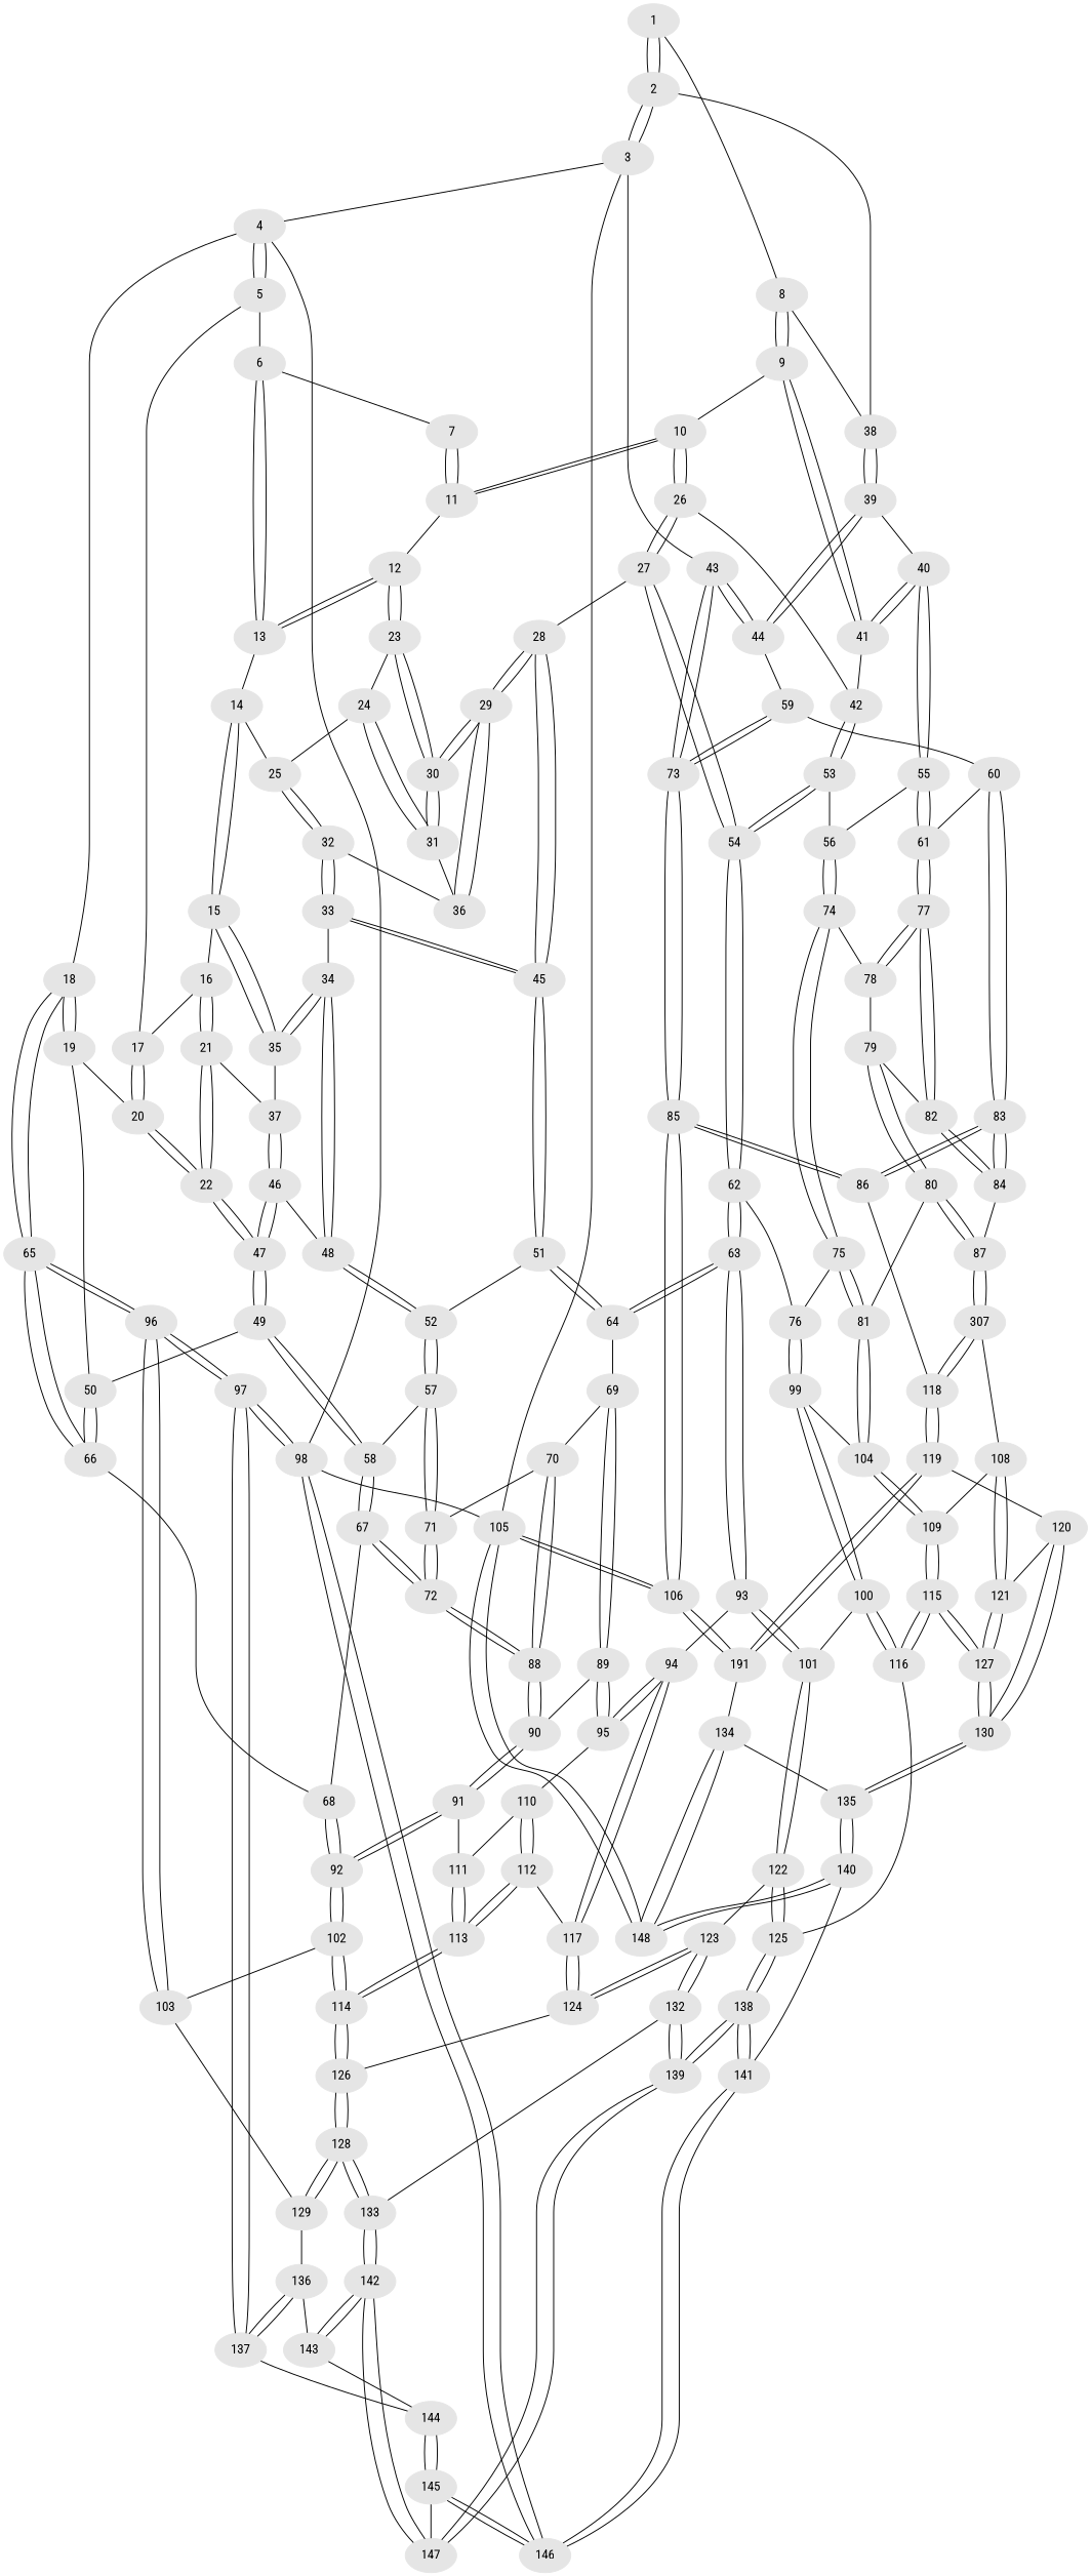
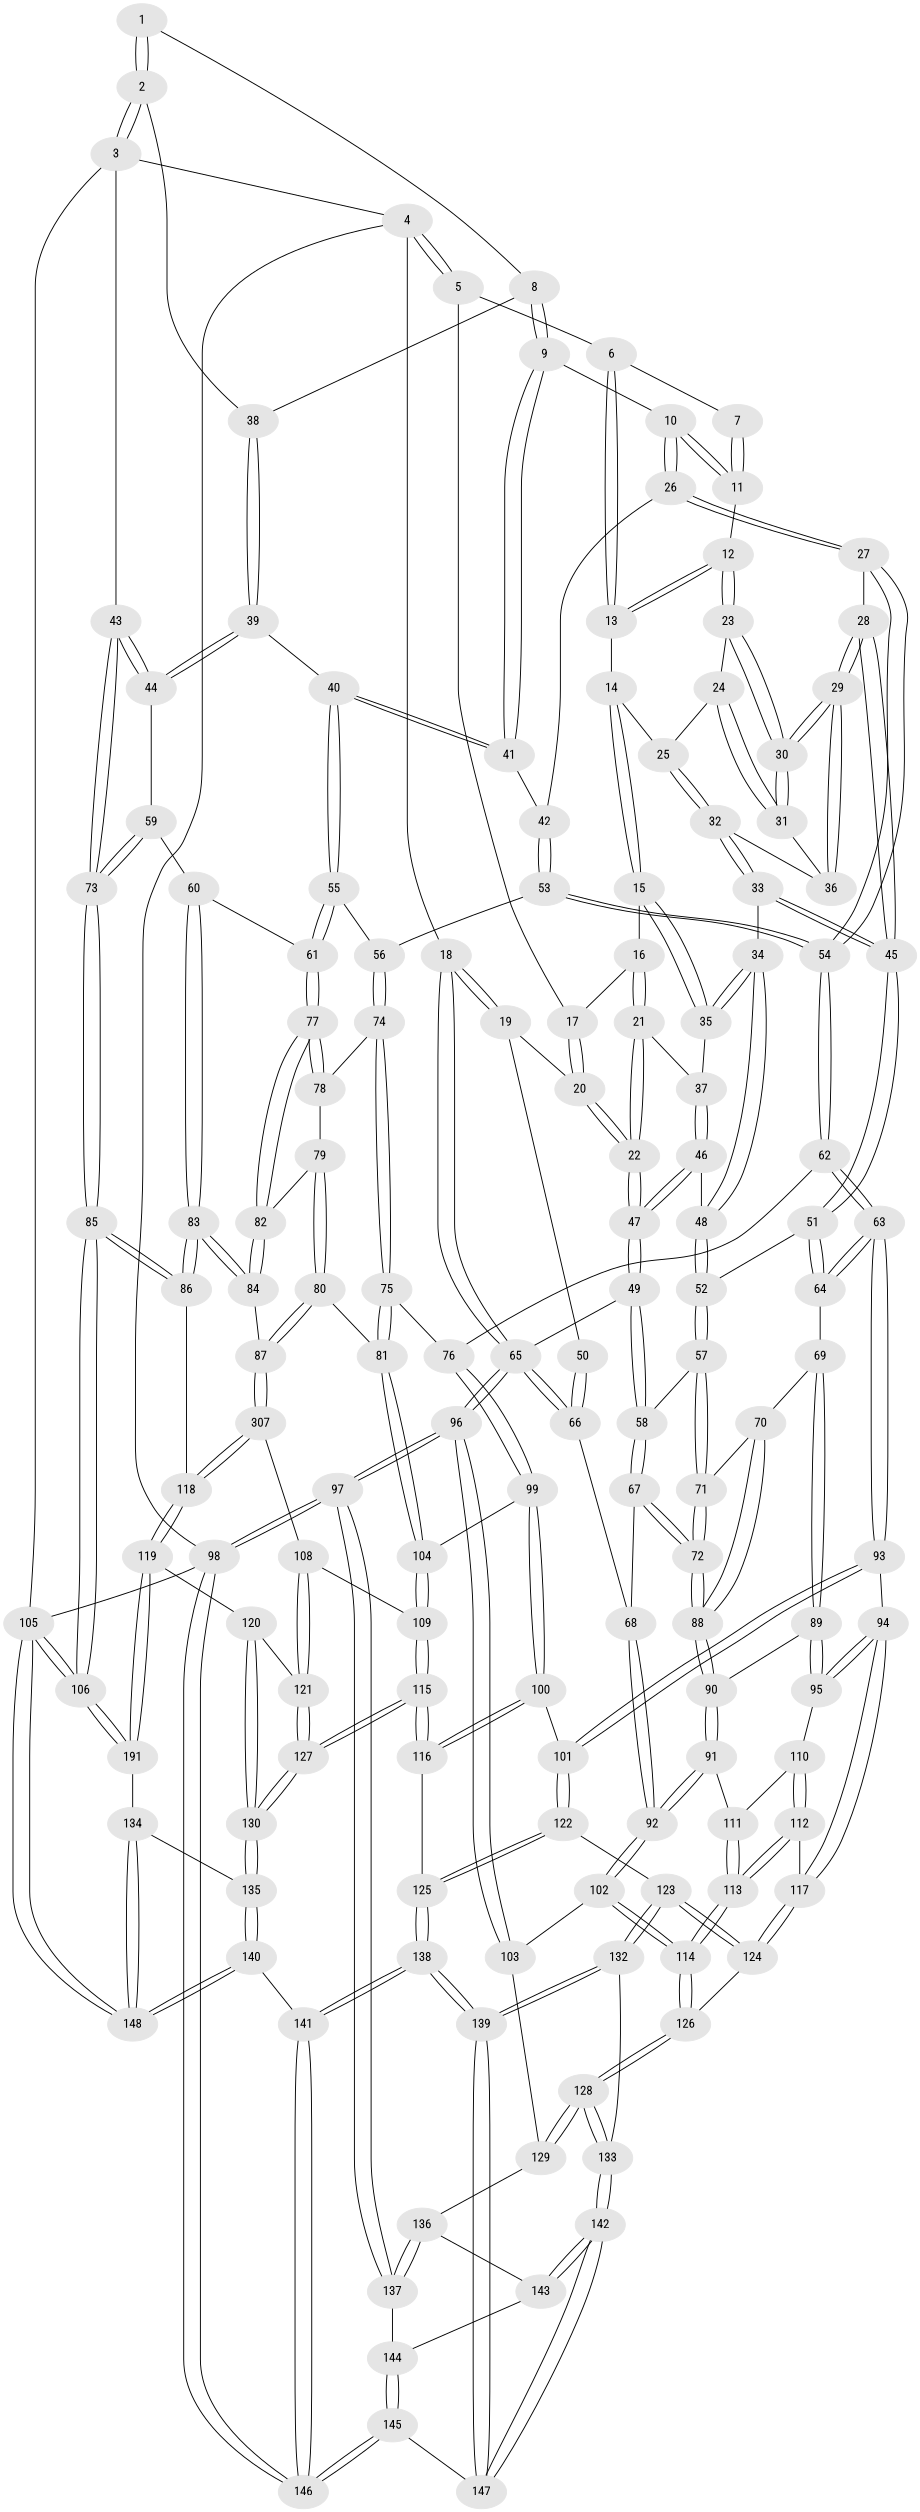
  graph {
    fontname="Roboto Condensed"
    node [color=gray90 fontname="Roboto Condensed" style=filled]
    edge [fontname="Roboto Condensed"]
    1
    2
    8
    3
    38
    9
    4
    43
    105
    39
    5
    18
    98
    44
    73
    106
    148
    6
    17
    19
    65
    146
    7
    13
    20
    11
    14
    12
    10
    41
    26
    42
    27
    23
    24
    30
    15
    25
    16
    35
    32
    21
    37
    22
    50
    66
    96
    47
    46
    49
    31
    36
    33
    28
    54
    53
    29
    45
    62
    51
    34
    48
    52
    40
    55
    59
    56
    61
    85
    60
    64
    58
    57
    67
    68
    69
    71
    74
    63
    76
    77
    75
    78
    72
    83
    84
    86
    82
    93
    99
    94
    101
    70
    89
    97
    103
    92
    88
    102
    90
    95
    81
    79
    104
    100
    80
    87
    n108 [label=307]
    109
    118
    n111 [label=191]
    119
    108
    91
    110
    111
    113
    114
    117
    122
    124
    112
    137
    129
    144
    116
    125
    123
    126
    136
    115
    134
    121
    127
    128
    130
    138
    120
    135
    132
    133
    139
    141
    142
    143
    140
    147
    145
    1 -- 2
    1 -- 2
    1 -- 8
    2 -- 3
    2 -- 3
    2 -- 38
    8 -- 38
    8 -- 9
    8 -- 9
    3 -- 4
    3 -- 43
    3 -- 105
    38 -- 39
    38 -- 39
    9 -- 10
    9 -- 41
    9 -- 41
    4 -- 5
    4 -- 5
    4 -- 18
    4 -- 98
    43 -- 44
    43 -- 44
    43 -- 73
    43 -- 73
    105 -- 106
    105 -- 106
    105 -- 148
    105 -- 148
    39 -- 44
    39 -- 44
    39 -- 40
    5 -- 6
    5 -- 17
    18 -- 19
    18 -- 19
    18 -- 65
    18 -- 65
    98 -- 105
    98 -- 146
    98 -- 146
    44 -- 59
    73 -- 85
    73 -- 85
    106 -- n111
    106 -- n111
    6 -- 7
    6 -- 13
    6 -- 13
    17 -- 20
    17 -- 20
    19 -- 20
    19 -- 50
    65 -- 66
    65 -- 66
    65 -- 96
    65 -- 96
    7 -- 11
    7 -- 11
    13 -- 14
    20 -- 22
    20 -- 22
    11 -- 12
    14 -- 15
    14 -- 15
    14 -- 25
    12 -- 13
    12 -- 13
    12 -- 23
    12 -- 23
    10 -- 11
    10 -- 11
    10 -- 26
    10 -- 26
    41 -- 42
    26 -- 42
    26 -- 27
    26 -- 27
    42 -- 53
    42 -- 53
    27 -- 28
    27 -- 54
    27 -- 54
    23 -- 24
    23 -- 30
    23 -- 30
    24 -- 25
    24 -- 31
    24 -- 31
    30 -- 31
    30 -- 31
    15 -- 16
    15 -- 35
    15 -- 35
    25 -- 32
    25 -- 32
    16 -- 17
    16 -- 21
    16 -- 21
    35 -- 37
    32 -- 36
    32 -- 33
    32 -- 33
    21 -- 37
    21 -- 22
    21 -- 22
    37 -- 46
    37 -- 46
    22 -- 47
    22 -- 47
    50 -- 66
    50 -- 66
    66 -- 68
    96 -- 97
    96 -- 97
    96 -- 103
    96 -- 103
    47 -- 49
    47 -- 49
    46 -- 47
    46 -- 47
    46 -- 48
-   49 -- 50
+   49 -- 65
    49 -- 58
    49 -- 58
    31 -- 36
    33 -- 45
    33 -- 45
    33 -- 34
    28 -- 29
    28 -- 29
    28 -- 45
    28 -- 45
    54 -- 62
    54 -- 62
    53 -- 54
    53 -- 54
    53 -- 56
    29 -- 30
    29 -- 30
    29 -- 36
    29 -- 36
    45 -- 51
    45 -- 51
    62 -- 63
    62 -- 63
    62 -- 76
    51 -- 52
    51 -- 64
    51 -- 64
    34 -- 35
    34 -- 35
    34 -- 48
    34 -- 48
    48 -- 52
    48 -- 52
    52 -- 57
    52 -- 57
    40 -- 41
    40 -- 41
    40 -- 55
    40 -- 55
    55 -- 56
    55 -- 61
    55 -- 61
    59 -- 73
    59 -- 73
    59 -- 60
    56 -- 74
    56 -- 74
    61 -- 77
    61 -- 77
    85 -- 106
    85 -- 106
    85 -- 86
    85 -- 86
    60 -- 61
    60 -- 83
    60 -- 83
    64 -- 69
    58 -- 67
    58 -- 67
    57 -- 58
    57 -- 71
    57 -- 71
    67 -- 68
    67 -- 72
    67 -- 72
    68 -- 92
    68 -- 92
    69 -- 70
    69 -- 89
    69 -- 89
    71 -- 72
    71 -- 72
    74 -- 75
    74 -- 75
    74 -- 78
    63 -- 64
    63 -- 64
    63 -- 93
    63 -- 93
    76 -- 99
    76 -- 99
    77 -- 78
    77 -- 78
    77 -- 82
    77 -- 82
    75 -- 76
    75 -- 81
    75 -- 81
    78 -- 79
    72 -- 88
    72 -- 88
    83 -- 84
    83 -- 84
    83 -- 86
    83 -- 86
    84 -- 87
    86 -- 118
    82 -- 84
    82 -- 84
    93 -- 94
    93 -- 101
    93 -- 101
    99 -- 104
    99 -- 100
    99 -- 100
    94 -- 95
    94 -- 95
    94 -- 117
    94 -- 117
    101 -- 122
    101 -- 122
    70 -- 71
    70 -- 88
    70 -- 88
    89 -- 90
    89 -- 95
    89 -- 95
    97 -- 98
    97 -- 98
    97 -- 137
    97 -- 137
    103 -- 129
    92 -- 102
    92 -- 102
    88 -- 90
    88 -- 90
    102 -- 103
    102 -- 114
    102 -- 114
    90 -- 91
    90 -- 91
    95 -- 110
    81 -- 104
    81 -- 104
    79 -- 82
    79 -- 80
    79 -- 80
    104 -- 109
    104 -- 109
    100 -- 101
    100 -- 116
    100 -- 116
    80 -- 81
    80 -- 87
    80 -- 87
    87 -- n108
    87 -- n108
    n108 -- 118
    n108 -- 118
    n108 -- 108
    109 -- 115
    109 -- 115
    118 -- 119
    118 -- 119
    n111 -- 134
    119 -- n111
    119 -- n111
    119 -- 120
    108 -- 109
    108 -- 121
    108 -- 121
    91 -- 92
    91 -- 92
    91 -- 111
    110 -- 111
    110 -- 112
    110 -- 112
    111 -- 113
    111 -- 113
    113 -- 114
    113 -- 114
    114 -- 126
    114 -- 126
    117 -- 124
    117 -- 124
    122 -- 125
    122 -- 125
    122 -- 123
    124 -- 126
    112 -- 113
    112 -- 113
    112 -- 117
    137 -- 144
    129 -- 136
    144 -- 145
    144 -- 145
    116 -- 125
    125 -- 138
    125 -- 138
    123 -- 124
    123 -- 124
    123 -- 132
    123 -- 132
    126 -- 128
    126 -- 128
    136 -- 137
    136 -- 137
    136 -- 143
    115 -- 116
    115 -- 116
    115 -- 127
    115 -- 127
    134 -- 148
    134 -- 148
    134 -- 135
    121 -- 127
    121 -- 127
    127 -- 130
    127 -- 130
    128 -- 129
    128 -- 129
    128 -- 133
    128 -- 133
    130 -- 135
    130 -- 135
    138 -- 139
    138 -- 139
    138 -- 141
    138 -- 141
    120 -- 121
    120 -- 130
    120 -- 130
    135 -- 140
    135 -- 140
    132 -- 133
    132 -- 139
    132 -- 139
    133 -- 142
    133 -- 142
    139 -- 147
    139 -- 147
    141 -- 146
    141 -- 146
    142 -- 143
    142 -- 143
    142 -- 147
    142 -- 147
    143 -- 144
    140 -- 148
    140 -- 148
    140 -- 141
    145 -- 146
    145 -- 146
    145 -- 147
  }
